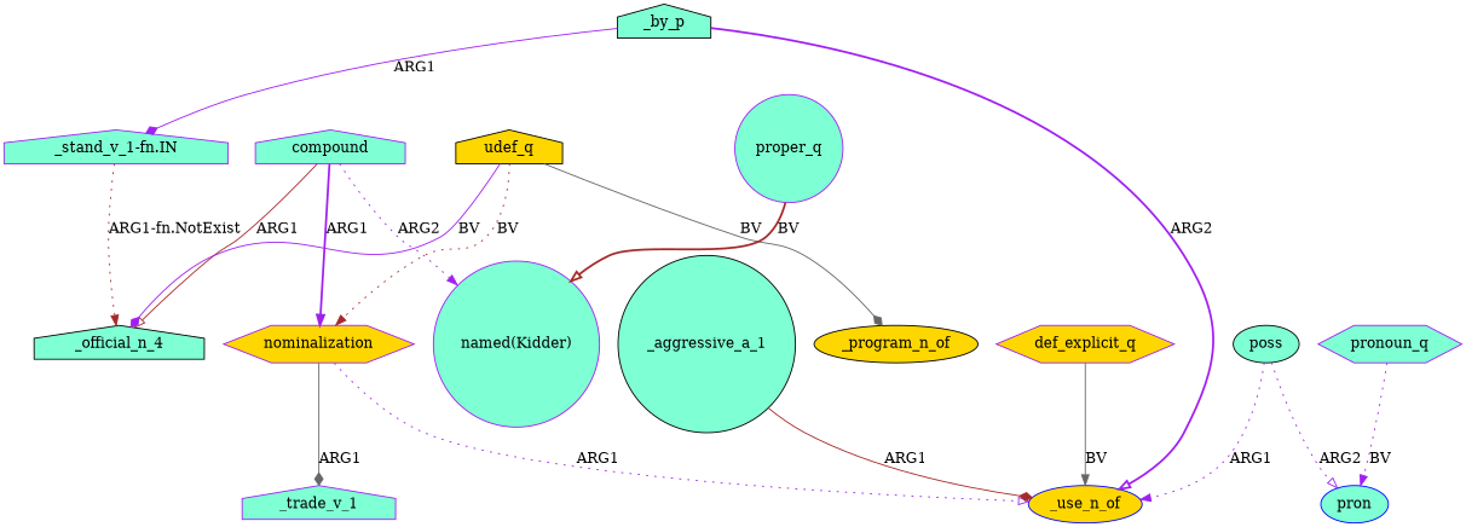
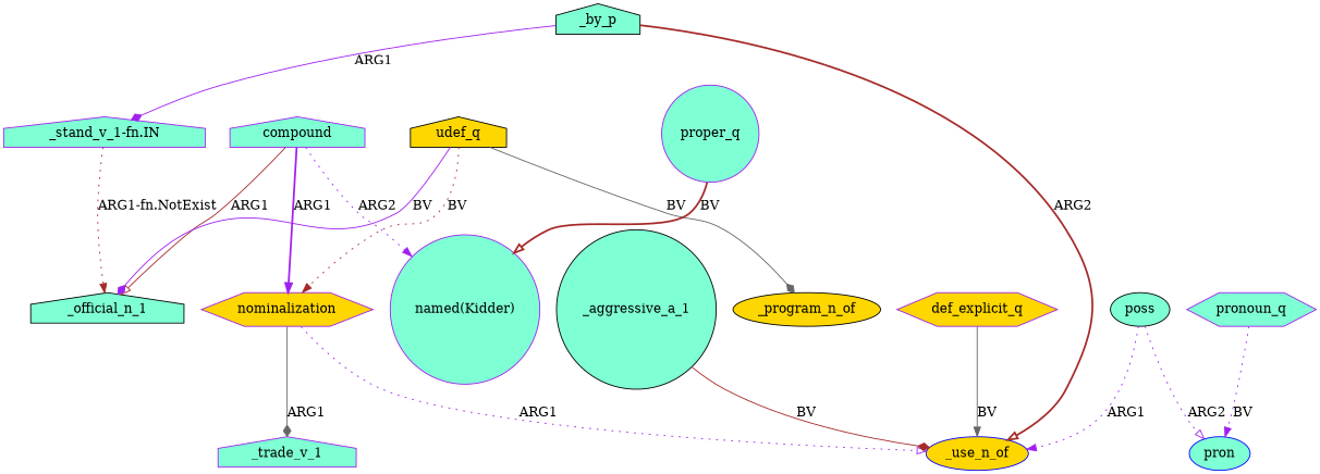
  digraph {
    node [color=purple fillcolor=aquamarine shape=house style=filled]
    edge [arrowhead=normal color=purple style=dotted]
-   _official_n_1 [color=black label=_official_n_4]
+   _official_n_1 [color=black]
    "_stand_v_1-fn.IN"
    compound
    "named(Kidder)" [shape=circle]
    nominalization [fillcolor=gold shape=hexagon]
    _program_n_of [color=black fillcolor=gold shape=ellipse]
    _use_n_of [color=blue fillcolor=gold shape=ellipse]
    _trade_v_1
    _by_p [color=black]
    udef_q [color=black fillcolor=gold]
    def_explicit_q [fillcolor=gold shape=hexagon]
    poss [color=black shape=ellipse]
    pron [color=blue shape=ellipse]
    proper_q [shape=circle]
    _aggressive_a_1 [color=black shape=circle]
    pronoun_q [shape=hexagon]
    "_stand_v_1-fn.IN" -> _official_n_1 [color=brown label="ARG1-fn.NotExist"]
    compound -> _official_n_1 [arrowhead=onormal color=brown label=ARG1 style=solid]
    compound -> "named(Kidder)" [label=ARG2]
    compound -> nominalization [label=ARG1 style=bold]
    nominalization -> _use_n_of [arrowhead=onormal label=ARG1]
    nominalization -> _trade_v_1 [arrowhead=diamond color=gray40 label=ARG1 style=solid]
    _by_p -> "_stand_v_1-fn.IN" [arrowhead=diamond label=ARG1 style=solid]
-   _by_p -> _use_n_of [arrowhead=onormal label=ARG2 style=bold]
+   _by_p -> _use_n_of [arrowhead=onormal color=brown label=ARG2 style=bold]
    udef_q -> _official_n_1 [arrowhead=diamond label=BV style=solid]
    udef_q -> nominalization [color=brown label=BV]
    udef_q -> _program_n_of [arrowhead=diamond color=gray40 label=BV style=solid]
    def_explicit_q -> _use_n_of [color=gray40 label=BV style=solid]
    poss -> _use_n_of [label=ARG1]
    poss -> pron [arrowhead=onormal label=ARG2]
    proper_q -> "named(Kidder)" [arrowhead=onormal color=brown label=BV style=bold]
-   _aggressive_a_1 -> _use_n_of [arrowhead=diamond color=brown label=ARG1 style=solid]
+   _aggressive_a_1 -> _use_n_of [arrowhead=diamond color=brown label=BV style=solid]
    pronoun_q -> pron [label=BV]
  }
